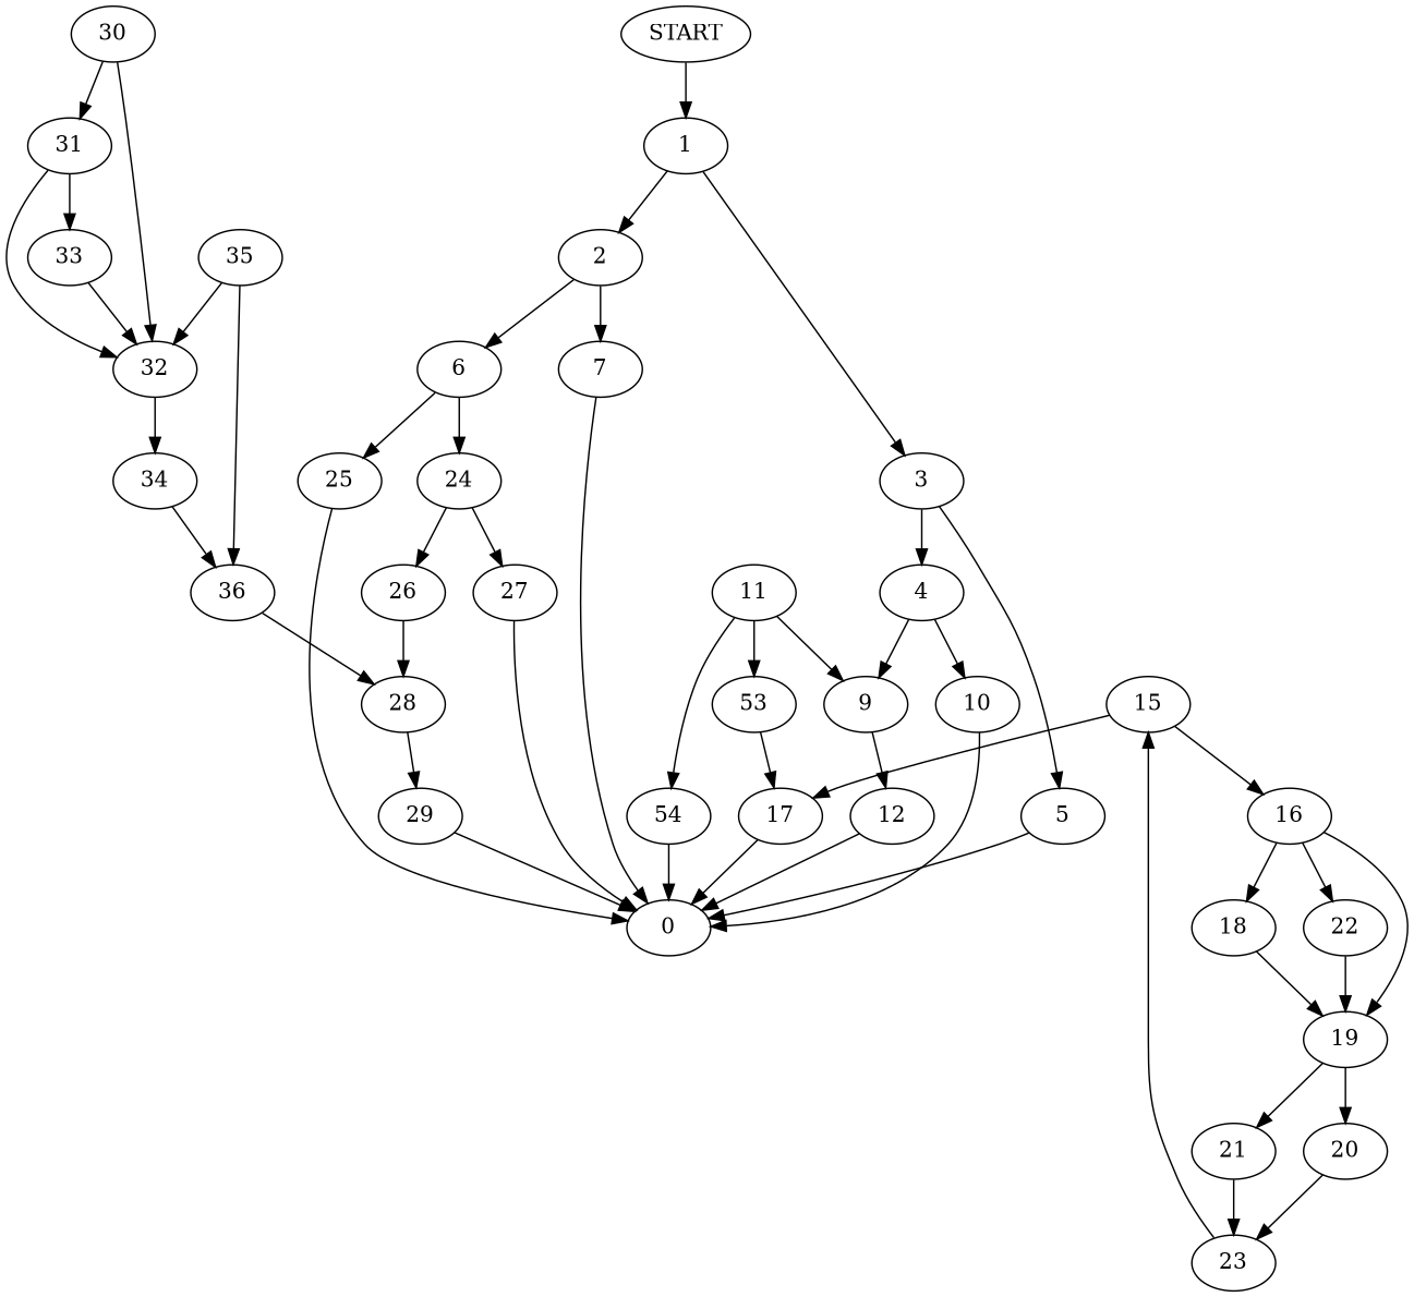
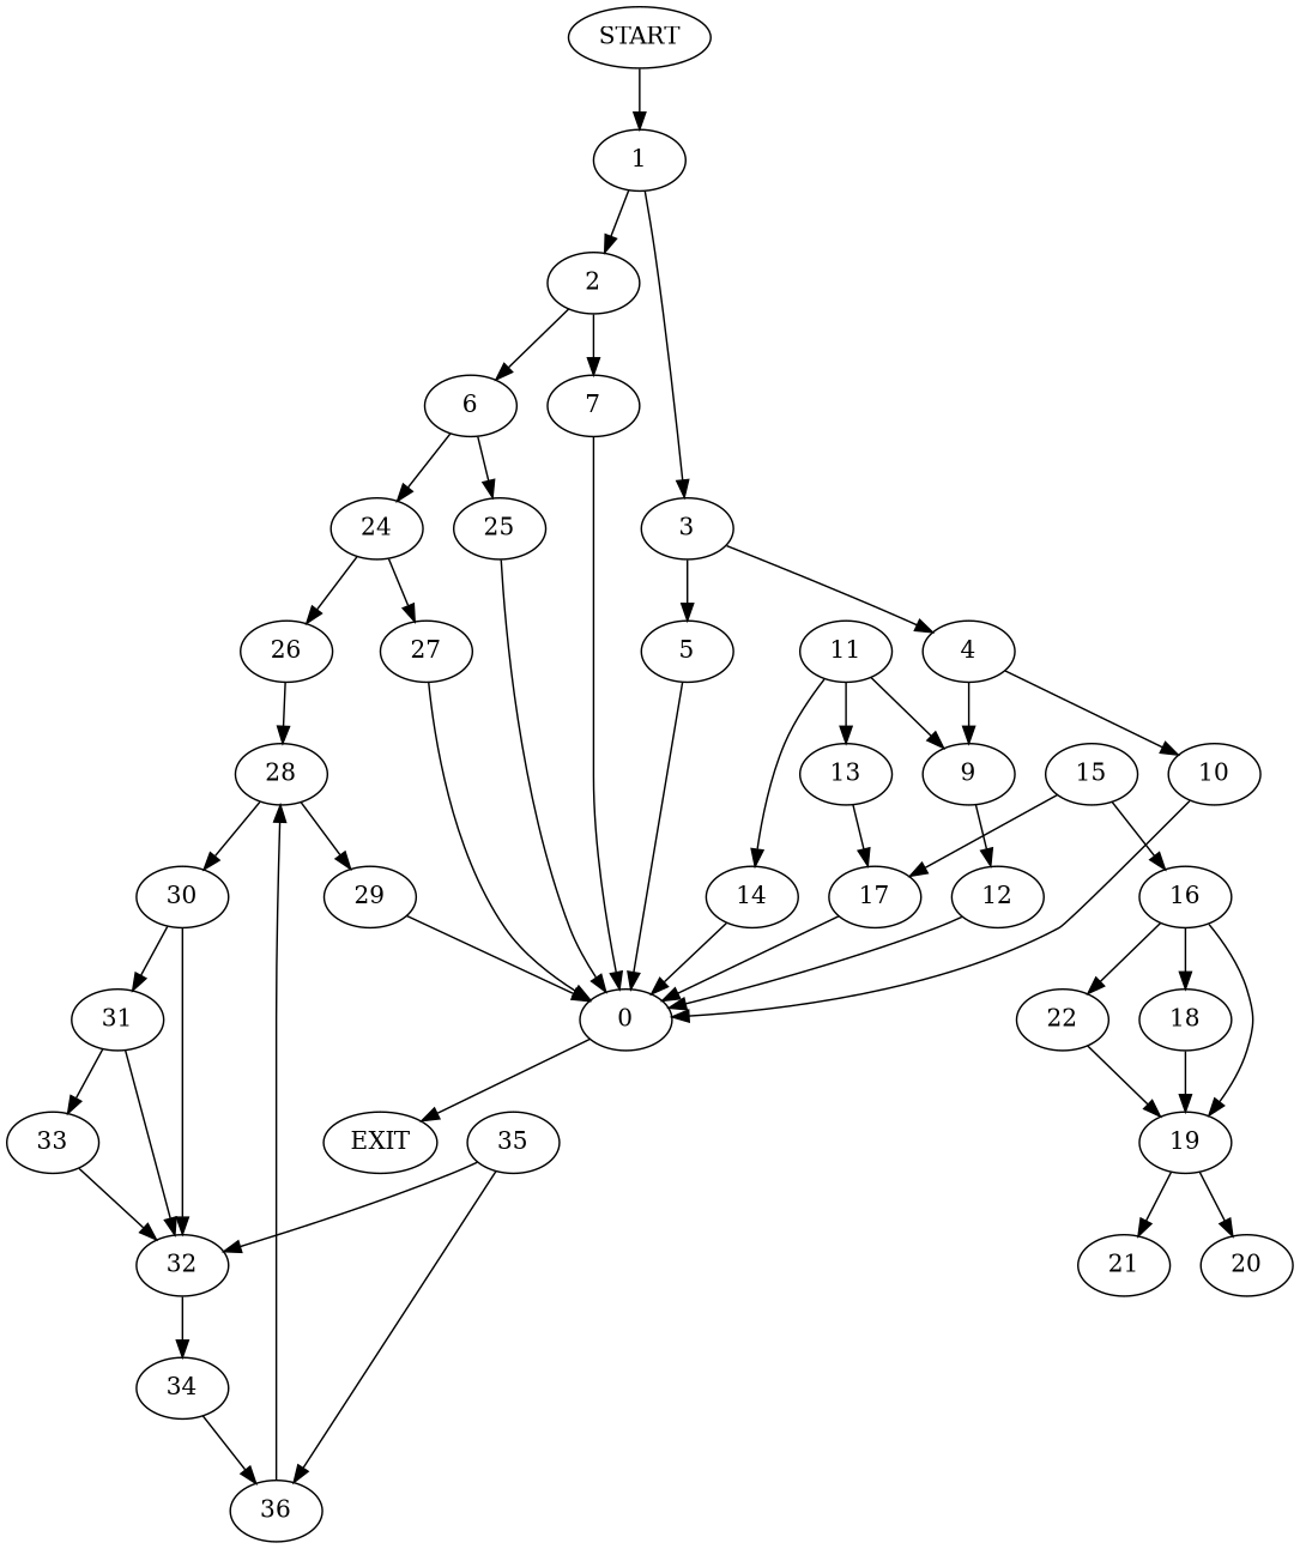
  digraph {
    n1 [label=START]
    1
    2
    3
+   n5 [label=EXIT]
    6
    7
    4
    5
    24
    25
    n12 [label=0]
    9
    10
    12
    26
    27
    11
-   13 [label=53]
-   14 [label=54]
+   13
+   14
    17
    15
    16
    18
    19
    22
    20
    21
-   23
    28
    29
    30
    31
    32
    33
    34
    36
    35
    n1 -> 1
    1 -> 2
    1 -> 3
    2 -> 6
    2 -> 7
    3 -> 4
    3 -> 5
    6 -> 24
    6 -> 25
    7 -> n12
    4 -> 9
    4 -> 10
    5 -> n12
    24 -> 26
    24 -> 27
    25 -> n12
+   n12 -> n5
    9 -> 12
    10 -> n12
    12 -> n12
    26 -> 28
    27 -> n12
    11 -> 9
    11 -> 13
    11 -> 14
    13 -> 17
    14 -> n12
    17 -> n12
    15 -> 17
    15 -> 16
    16 -> 18
    16 -> 19
    16 -> 22
    18 -> 19
    19 -> 20
    19 -> 21
    22 -> 19
-   20 -> 23
-   21 -> 23
-   23 -> 15
    28 -> 29
+   28 -> 30
    29 -> n12
    30 -> 31
    30 -> 32
    31 -> 32
    31 -> 33
    32 -> 34
    33 -> 32
    34 -> 36
    36 -> 28
    35 -> 32
    35 -> 36
  }
